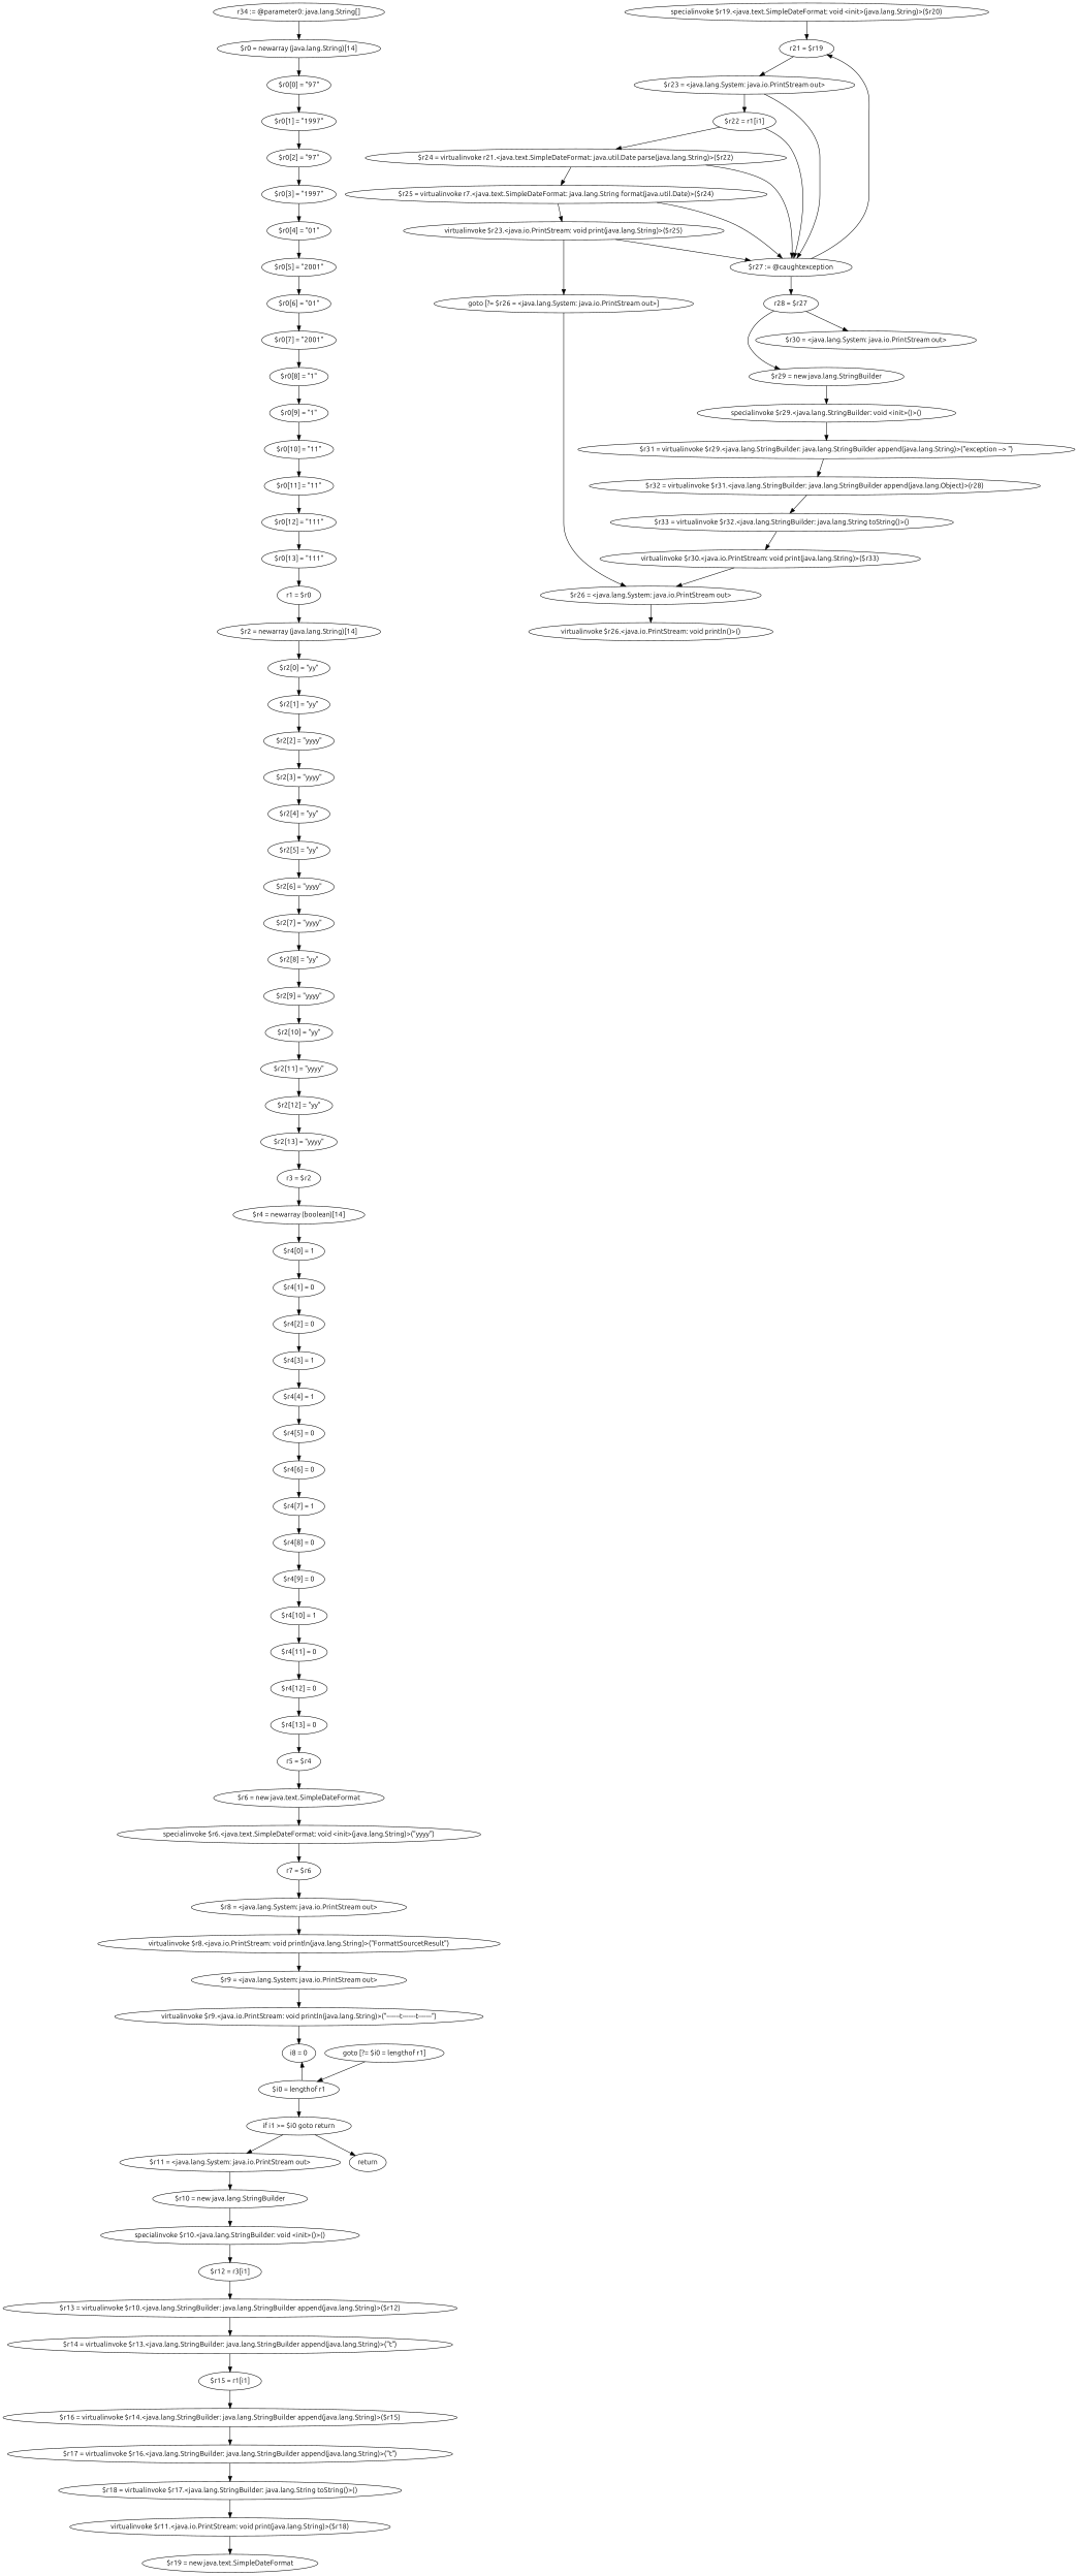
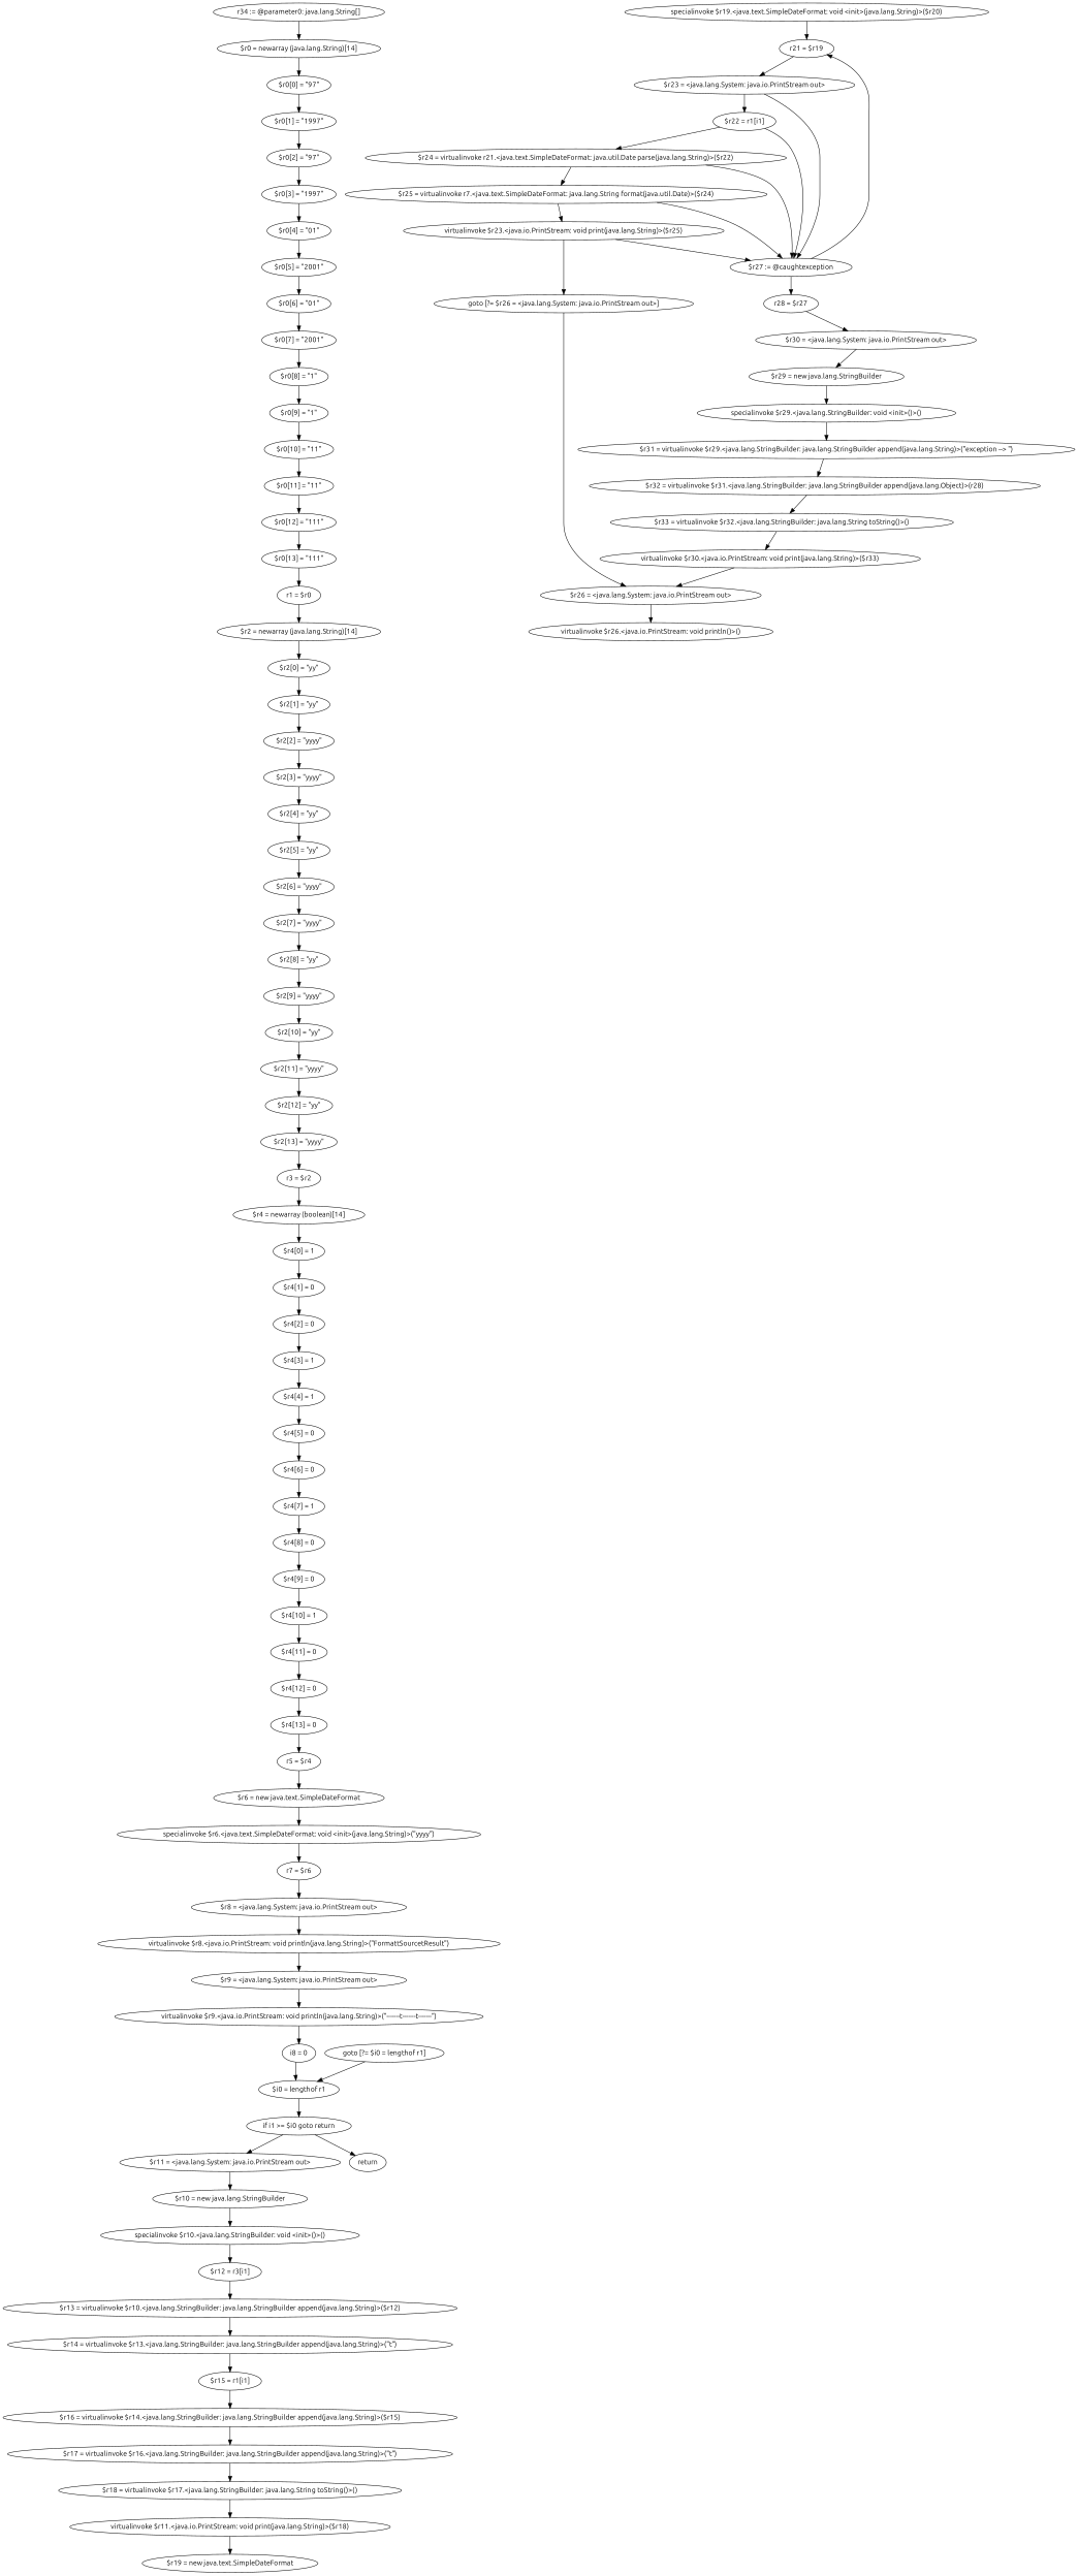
  digraph {
    fontname=Ubuntu
    node [fontname=Ubuntu]
    edge [fontname=Ubuntu]
    "r34 := @parameter0: java.lang.String[]"
    "$r0 = newarray (java.lang.String)[14]"
    "$r0[0] = \"97\""
    "$r0[1] = \"1997\""
    "$r0[2] = \"97\""
    "$r0[3] = \"1997\""
    "$r0[4] = \"01\""
    "$r0[5] = \"2001\""
    "$r0[6] = \"01\""
    "$r0[7] = \"2001\""
    "$r0[8] = \"1\""
    "$r0[9] = \"1\""
    "$r0[10] = \"11\""
    "$r0[11] = \"11\""
    "$r0[12] = \"111\""
    "$r0[13] = \"111\""
    "r1 = $r0"
    "$r2 = newarray (java.lang.String)[14]"
    "$r2[0] = \"yy\""
    "$r2[1] = \"yy\""
    "$r2[2] = \"yyyy\""
    "$r2[3] = \"yyyy\""
    "$r2[4] = \"yy\""
    "$r2[5] = \"yy\""
    "$r2[6] = \"yyyy\""
    "$r2[7] = \"yyyy\""
    "$r2[8] = \"yy\""
    "$r2[9] = \"yyyy\""
    "$r2[10] = \"yy\""
    "$r2[11] = \"yyyy\""
    "$r2[12] = \"yy\""
    "$r2[13] = \"yyyy\""
    "r3 = $r2"
    "$r4 = newarray (boolean)[14]"
    "$r4[0] = 1"
    "$r4[1] = 0"
    "$r4[2] = 0"
    "$r4[3] = 1"
    "$r4[4] = 1"
    "$r4[5] = 0"
    "$r4[6] = 0"
    "$r4[7] = 1"
    "$r4[8] = 0"
    "$r4[9] = 0"
    "$r4[10] = 1"
    "$r4[11] = 0"
    "$r4[12] = 0"
    "$r4[13] = 0"
    "r5 = $r4"
    "$r6 = new java.text.SimpleDateFormat"
    "specialinvoke $r6.<java.text.SimpleDateFormat: void <init>(java.lang.String)>(\"yyyy\")"
    "r7 = $r6"
    "$r8 = <java.lang.System: java.io.PrintStream out>"
    "virtualinvoke $r8.<java.io.PrintStream: void println(java.lang.String)>(\"Format\tSource\tResult\")"
    "$r9 = <java.lang.System: java.io.PrintStream out>"
    "virtualinvoke $r9.<java.io.PrintStream: void println(java.lang.String)>(\"-------\t-------\t-------\")"
    n57 [label="i8 = 0"]
    "$i0 = lengthof r1"
    "if i1 >= $i0 goto return"
    "$r11 = <java.lang.System: java.io.PrintStream out>"
    return
    "$r10 = new java.lang.StringBuilder"
    "specialinvoke $r10.<java.lang.StringBuilder: void <init>()>()"
    "$r12 = r3[i1]"
    "$r13 = virtualinvoke $r10.<java.lang.StringBuilder: java.lang.StringBuilder append(java.lang.String)>($r12)"
    "$r14 = virtualinvoke $r13.<java.lang.StringBuilder: java.lang.StringBuilder append(java.lang.String)>(\"\t\")"
    "$r15 = r1[i1]"
    "$r16 = virtualinvoke $r14.<java.lang.StringBuilder: java.lang.StringBuilder append(java.lang.String)>($r15)"
    "$r17 = virtualinvoke $r16.<java.lang.StringBuilder: java.lang.StringBuilder append(java.lang.String)>(\"\t\")"
    "$r18 = virtualinvoke $r17.<java.lang.StringBuilder: java.lang.String toString()>()"
    "virtualinvoke $r11.<java.io.PrintStream: void print(java.lang.String)>($r18)"
    "$r19 = new java.text.SimpleDateFormat"
    "specialinvoke $r19.<java.text.SimpleDateFormat: void <init>(java.lang.String)>($r20)"
    "r21 = $r19"
    "$r23 = <java.lang.System: java.io.PrintStream out>"
    "$r27 := @caughtexception"
    "$r22 = r1[i1]"
    "r28 = $r27"
    "$r24 = virtualinvoke r21.<java.text.SimpleDateFormat: java.util.Date parse(java.lang.String)>($r22)"
    "$r25 = virtualinvoke r7.<java.text.SimpleDateFormat: java.lang.String format(java.util.Date)>($r24)"
    "virtualinvoke $r23.<java.io.PrintStream: void print(java.lang.String)>($r25)"
    "goto [?= $r26 = <java.lang.System: java.io.PrintStream out>]"
    "$r26 = <java.lang.System: java.io.PrintStream out>"
    "virtualinvoke $r26.<java.io.PrintStream: void println()>()"
    "$r30 = <java.lang.System: java.io.PrintStream out>"
    "$r29 = new java.lang.StringBuilder"
    "specialinvoke $r29.<java.lang.StringBuilder: void <init>()>()"
    "$r31 = virtualinvoke $r29.<java.lang.StringBuilder: java.lang.StringBuilder append(java.lang.String)>(\"exception --> \")"
    "$r32 = virtualinvoke $r31.<java.lang.StringBuilder: java.lang.StringBuilder append(java.lang.Object)>(r28)"
    "$r33 = virtualinvoke $r32.<java.lang.StringBuilder: java.lang.String toString()>()"
    "virtualinvoke $r30.<java.io.PrintStream: void print(java.lang.String)>($r33)"
    "goto [?= $i0 = lengthof r1]"
    "r34 := @parameter0: java.lang.String[]" -> "$r0 = newarray (java.lang.String)[14]"
    "$r0 = newarray (java.lang.String)[14]" -> "$r0[0] = \"97\""
    "$r0[0] = \"97\"" -> "$r0[1] = \"1997\""
    "$r0[1] = \"1997\"" -> "$r0[2] = \"97\""
    "$r0[2] = \"97\"" -> "$r0[3] = \"1997\""
    "$r0[3] = \"1997\"" -> "$r0[4] = \"01\""
    "$r0[4] = \"01\"" -> "$r0[5] = \"2001\""
    "$r0[5] = \"2001\"" -> "$r0[6] = \"01\""
    "$r0[6] = \"01\"" -> "$r0[7] = \"2001\""
    "$r0[7] = \"2001\"" -> "$r0[8] = \"1\""
    "$r0[8] = \"1\"" -> "$r0[9] = \"1\""
    "$r0[9] = \"1\"" -> "$r0[10] = \"11\""
    "$r0[10] = \"11\"" -> "$r0[11] = \"11\""
    "$r0[11] = \"11\"" -> "$r0[12] = \"111\""
    "$r0[12] = \"111\"" -> "$r0[13] = \"111\""
    "$r0[13] = \"111\"" -> "r1 = $r0"
    "r1 = $r0" -> "$r2 = newarray (java.lang.String)[14]"
    "$r2 = newarray (java.lang.String)[14]" -> "$r2[0] = \"yy\""
    "$r2[0] = \"yy\"" -> "$r2[1] = \"yy\""
    "$r2[1] = \"yy\"" -> "$r2[2] = \"yyyy\""
    "$r2[2] = \"yyyy\"" -> "$r2[3] = \"yyyy\""
    "$r2[3] = \"yyyy\"" -> "$r2[4] = \"yy\""
    "$r2[4] = \"yy\"" -> "$r2[5] = \"yy\""
    "$r2[5] = \"yy\"" -> "$r2[6] = \"yyyy\""
    "$r2[6] = \"yyyy\"" -> "$r2[7] = \"yyyy\""
    "$r2[7] = \"yyyy\"" -> "$r2[8] = \"yy\""
    "$r2[8] = \"yy\"" -> "$r2[9] = \"yyyy\""
    "$r2[9] = \"yyyy\"" -> "$r2[10] = \"yy\""
    "$r2[10] = \"yy\"" -> "$r2[11] = \"yyyy\""
    "$r2[11] = \"yyyy\"" -> "$r2[12] = \"yy\""
    "$r2[12] = \"yy\"" -> "$r2[13] = \"yyyy\""
    "$r2[13] = \"yyyy\"" -> "r3 = $r2"
    "r3 = $r2" -> "$r4 = newarray (boolean)[14]"
    "$r4 = newarray (boolean)[14]" -> "$r4[0] = 1"
    "$r4[0] = 1" -> "$r4[1] = 0"
    "$r4[1] = 0" -> "$r4[2] = 0"
    "$r4[2] = 0" -> "$r4[3] = 1"
    "$r4[3] = 1" -> "$r4[4] = 1"
    "$r4[4] = 1" -> "$r4[5] = 0"
    "$r4[5] = 0" -> "$r4[6] = 0"
    "$r4[6] = 0" -> "$r4[7] = 1"
    "$r4[7] = 1" -> "$r4[8] = 0"
    "$r4[8] = 0" -> "$r4[9] = 0"
    "$r4[9] = 0" -> "$r4[10] = 1"
    "$r4[10] = 1" -> "$r4[11] = 0"
    "$r4[11] = 0" -> "$r4[12] = 0"
    "$r4[12] = 0" -> "$r4[13] = 0"
    "$r4[13] = 0" -> "r5 = $r4"
    "r5 = $r4" -> "$r6 = new java.text.SimpleDateFormat"
    "$r6 = new java.text.SimpleDateFormat" -> "specialinvoke $r6.<java.text.SimpleDateFormat: void <init>(java.lang.String)>(\"yyyy\")"
    "specialinvoke $r6.<java.text.SimpleDateFormat: void <init>(java.lang.String)>(\"yyyy\")" -> "r7 = $r6"
    "r7 = $r6" -> "$r8 = <java.lang.System: java.io.PrintStream out>"
    "$r8 = <java.lang.System: java.io.PrintStream out>" -> "virtualinvoke $r8.<java.io.PrintStream: void println(java.lang.String)>(\"Format\tSource\tResult\")"
    "virtualinvoke $r8.<java.io.PrintStream: void println(java.lang.String)>(\"Format\tSource\tResult\")" -> "$r9 = <java.lang.System: java.io.PrintStream out>"
    "$r9 = <java.lang.System: java.io.PrintStream out>" -> "virtualinvoke $r9.<java.io.PrintStream: void println(java.lang.String)>(\"-------\t-------\t-------\")"
    "virtualinvoke $r9.<java.io.PrintStream: void println(java.lang.String)>(\"-------\t-------\t-------\")" -> n57
-   "$i0 = lengthof r1" -> n57
+   n57 -> "$i0 = lengthof r1"
    "$i0 = lengthof r1" -> "if i1 >= $i0 goto return"
    "if i1 >= $i0 goto return" -> "$r11 = <java.lang.System: java.io.PrintStream out>"
    "if i1 >= $i0 goto return" -> return
    "$r11 = <java.lang.System: java.io.PrintStream out>" -> "$r10 = new java.lang.StringBuilder"
    "$r10 = new java.lang.StringBuilder" -> "specialinvoke $r10.<java.lang.StringBuilder: void <init>()>()"
    "specialinvoke $r10.<java.lang.StringBuilder: void <init>()>()" -> "$r12 = r3[i1]"
    "$r12 = r3[i1]" -> "$r13 = virtualinvoke $r10.<java.lang.StringBuilder: java.lang.StringBuilder append(java.lang.String)>($r12)"
    "$r13 = virtualinvoke $r10.<java.lang.StringBuilder: java.lang.StringBuilder append(java.lang.String)>($r12)" -> "$r14 = virtualinvoke $r13.<java.lang.StringBuilder: java.lang.StringBuilder append(java.lang.String)>(\"\t\")"
    "$r14 = virtualinvoke $r13.<java.lang.StringBuilder: java.lang.StringBuilder append(java.lang.String)>(\"\t\")" -> "$r15 = r1[i1]"
    "$r15 = r1[i1]" -> "$r16 = virtualinvoke $r14.<java.lang.StringBuilder: java.lang.StringBuilder append(java.lang.String)>($r15)"
    "$r16 = virtualinvoke $r14.<java.lang.StringBuilder: java.lang.StringBuilder append(java.lang.String)>($r15)" -> "$r17 = virtualinvoke $r16.<java.lang.StringBuilder: java.lang.StringBuilder append(java.lang.String)>(\"\t\")"
    "$r17 = virtualinvoke $r16.<java.lang.StringBuilder: java.lang.StringBuilder append(java.lang.String)>(\"\t\")" -> "$r18 = virtualinvoke $r17.<java.lang.StringBuilder: java.lang.String toString()>()"
    "$r18 = virtualinvoke $r17.<java.lang.StringBuilder: java.lang.String toString()>()" -> "virtualinvoke $r11.<java.io.PrintStream: void print(java.lang.String)>($r18)"
    "virtualinvoke $r11.<java.io.PrintStream: void print(java.lang.String)>($r18)" -> "$r19 = new java.text.SimpleDateFormat"
    "specialinvoke $r19.<java.text.SimpleDateFormat: void <init>(java.lang.String)>($r20)" -> "r21 = $r19"
    "r21 = $r19" -> "$r23 = <java.lang.System: java.io.PrintStream out>"
    "$r23 = <java.lang.System: java.io.PrintStream out>" -> "$r27 := @caughtexception"
    "$r23 = <java.lang.System: java.io.PrintStream out>" -> "$r22 = r1[i1]"
    "$r27 := @caughtexception" -> "r21 = $r19"
    "$r27 := @caughtexception" -> "r28 = $r27"
    "$r22 = r1[i1]" -> "$r27 := @caughtexception"
    "$r22 = r1[i1]" -> "$r24 = virtualinvoke r21.<java.text.SimpleDateFormat: java.util.Date parse(java.lang.String)>($r22)"
    "r28 = $r27" -> "$r30 = <java.lang.System: java.io.PrintStream out>"
    "$r24 = virtualinvoke r21.<java.text.SimpleDateFormat: java.util.Date parse(java.lang.String)>($r22)" -> "$r27 := @caughtexception"
    "$r24 = virtualinvoke r21.<java.text.SimpleDateFormat: java.util.Date parse(java.lang.String)>($r22)" -> "$r25 = virtualinvoke r7.<java.text.SimpleDateFormat: java.lang.String format(java.util.Date)>($r24)"
    "$r25 = virtualinvoke r7.<java.text.SimpleDateFormat: java.lang.String format(java.util.Date)>($r24)" -> "$r27 := @caughtexception"
    "$r25 = virtualinvoke r7.<java.text.SimpleDateFormat: java.lang.String format(java.util.Date)>($r24)" -> "virtualinvoke $r23.<java.io.PrintStream: void print(java.lang.String)>($r25)"
    "virtualinvoke $r23.<java.io.PrintStream: void print(java.lang.String)>($r25)" -> "$r27 := @caughtexception"
    "virtualinvoke $r23.<java.io.PrintStream: void print(java.lang.String)>($r25)" -> "goto [?= $r26 = <java.lang.System: java.io.PrintStream out>]"
    "goto [?= $r26 = <java.lang.System: java.io.PrintStream out>]" -> "$r26 = <java.lang.System: java.io.PrintStream out>"
    "$r26 = <java.lang.System: java.io.PrintStream out>" -> "virtualinvoke $r26.<java.io.PrintStream: void println()>()"
-   "r28 = $r27" -> "$r29 = new java.lang.StringBuilder"
+   "$r30 = <java.lang.System: java.io.PrintStream out>" -> "$r29 = new java.lang.StringBuilder"
    "$r29 = new java.lang.StringBuilder" -> "specialinvoke $r29.<java.lang.StringBuilder: void <init>()>()"
    "specialinvoke $r29.<java.lang.StringBuilder: void <init>()>()" -> "$r31 = virtualinvoke $r29.<java.lang.StringBuilder: java.lang.StringBuilder append(java.lang.String)>(\"exception --> \")"
    "$r31 = virtualinvoke $r29.<java.lang.StringBuilder: java.lang.StringBuilder append(java.lang.String)>(\"exception --> \")" -> "$r32 = virtualinvoke $r31.<java.lang.StringBuilder: java.lang.StringBuilder append(java.lang.Object)>(r28)"
    "$r32 = virtualinvoke $r31.<java.lang.StringBuilder: java.lang.StringBuilder append(java.lang.Object)>(r28)" -> "$r33 = virtualinvoke $r32.<java.lang.StringBuilder: java.lang.String toString()>()"
    "$r33 = virtualinvoke $r32.<java.lang.StringBuilder: java.lang.String toString()>()" -> "virtualinvoke $r30.<java.io.PrintStream: void print(java.lang.String)>($r33)"
    "virtualinvoke $r30.<java.io.PrintStream: void print(java.lang.String)>($r33)" -> "$r26 = <java.lang.System: java.io.PrintStream out>"
    "goto [?= $i0 = lengthof r1]" -> "$i0 = lengthof r1"
  }
